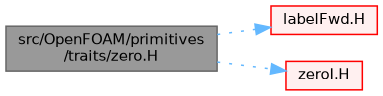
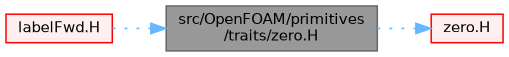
  digraph {
    fontname="DejaVu Sans"
    rankdir=LR
    node [color=red fillcolor="#FFF0F0" fontname="DejaVu Sans" fontsize=10 shape=box style=filled]
    edge [color=steelblue1 fontname="DejaVu Sans" fontsize=10 labelfontname=Helvetica labelfontsize=10 style=dotted]
    n1 [color=gray40 fillcolor=grey60 fontcolor=black height=0.2 label="src/OpenFOAM/primitives\l/traits/zero.H" width=0.4]
    n2 [height=0.2 label="labelFwd.H" width=0.4]
-   n3 [height=0.2 label="zeroI.H" width=0.4]
-   n1 -> n2
+   n3 [height=0.2 label="zero.H" width=0.4]
+   n2 -> n1
    n1 -> n3
  }
